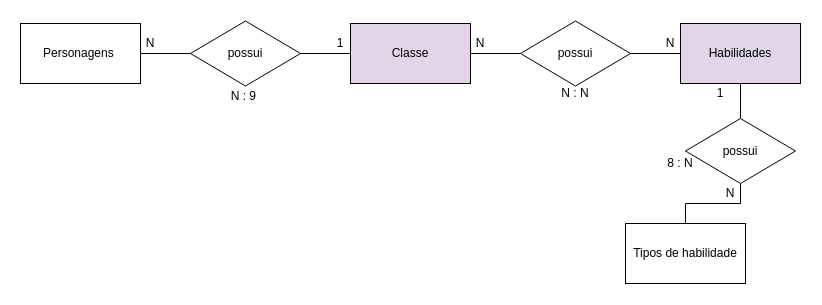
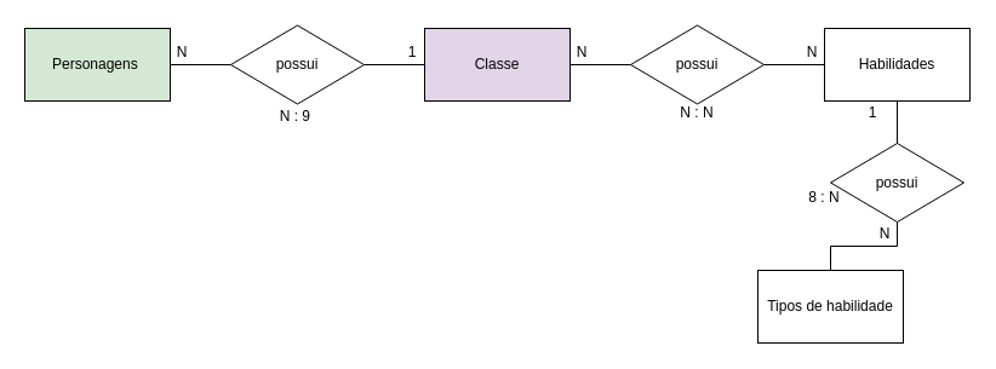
  <mxCell id="0" />
  <mxCell id="1" parent="0" />
  <mxCell id="2" style="edgeStyle=orthogonalEdgeStyle;rounded=0;orthogonalLoop=1;jettySize=auto;html=1;endArrow=none;endFill=0;" parent="1" source="3" target="5" edge="1"><mxGeometry relative="1" as="geometry" /></mxCell>
- <mxCell id="3" value="Personagens&amp;nbsp;" style="rounded=0;whiteSpace=wrap;html=1;" parent="1" vertex="1"><mxGeometry x="20" y="23" width="120" height="60" as="geometry" /></mxCell>
+ <mxCell id="3" value="Personagens&amp;nbsp;" style="rounded=0;whiteSpace=wrap;html=1;fillColor=#d5e8d4;" parent="1" vertex="1"><mxGeometry x="20" y="23" width="120" height="60" as="geometry" /></mxCell>
  <mxCell id="4" style="edgeStyle=orthogonalEdgeStyle;rounded=0;orthogonalLoop=1;jettySize=auto;html=1;entryX=0;entryY=0.5;entryDx=0;entryDy=0;endArrow=none;endFill=0;" parent="1" source="5" target="6" edge="1"><mxGeometry relative="1" as="geometry" /></mxCell>
  <mxCell id="5" value="possui" style="rhombus;whiteSpace=wrap;html=1;" parent="1" vertex="1"><mxGeometry x="190" y="20.5" width="110" height="65" as="geometry" /></mxCell>
  <mxCell id="6" value="Classe" style="rounded=0;whiteSpace=wrap;html=1;fillColor=#e1d5e7;" parent="1" vertex="1"><mxGeometry x="350" y="23" width="120" height="60" as="geometry" /></mxCell>
  <mxCell id="7" style="edgeStyle=orthogonalEdgeStyle;rounded=0;orthogonalLoop=1;jettySize=auto;html=1;endArrow=none;endFill=0;" parent="1" source="8" target="14" edge="1"><mxGeometry relative="1" as="geometry" /></mxCell>
- <mxCell id="8" value="Habilidades" style="rounded=0;whiteSpace=wrap;html=1;fillColor=#e1d5e7;" parent="1" vertex="1"><mxGeometry x="680" y="23" width="120" height="60" as="geometry" /></mxCell>
+ <mxCell id="8" value="Habilidades" style="rounded=0;whiteSpace=wrap;html=1;" parent="1" vertex="1"><mxGeometry x="680" y="23" width="120" height="60" as="geometry" /></mxCell>
  <mxCell id="9" style="edgeStyle=orthogonalEdgeStyle;rounded=0;orthogonalLoop=1;jettySize=auto;html=1;endArrow=none;endFill=0;entryX=1;entryY=0.5;entryDx=0;entryDy=0;" parent="1" source="11" target="6" edge="1"><mxGeometry relative="1" as="geometry"><mxPoint x="480" y="53" as="targetPoint" /></mxGeometry></mxCell>
  <mxCell id="10" style="edgeStyle=orthogonalEdgeStyle;rounded=0;orthogonalLoop=1;jettySize=auto;html=1;endArrow=none;endFill=0;" parent="1" source="11" target="8" edge="1"><mxGeometry relative="1" as="geometry" /></mxCell>
  <mxCell id="11" value="possui" style="rhombus;whiteSpace=wrap;html=1;" parent="1" vertex="1"><mxGeometry x="520" y="20.5" width="110" height="65" as="geometry" /></mxCell>
  <mxCell id="12" value="Tipos de habilidade" style="rounded=0;whiteSpace=wrap;html=1;" parent="1" vertex="1"><mxGeometry x="625" y="223" width="120" height="60" as="geometry" /></mxCell>
  <mxCell id="13" style="edgeStyle=orthogonalEdgeStyle;rounded=0;orthogonalLoop=1;jettySize=auto;html=1;exitX=0.5;exitY=1;exitDx=0;exitDy=0;entryX=0.5;entryY=0;entryDx=0;entryDy=0;endArrow=none;endFill=0;" parent="1" source="14" target="12" edge="1"><mxGeometry relative="1" as="geometry" /></mxCell>
  <mxCell id="14" value="possui" style="rhombus;whiteSpace=wrap;html=1;" parent="1" vertex="1"><mxGeometry x="685" y="118" width="110" height="65" as="geometry" /></mxCell>
  <mxCell id="15" value="1" style="text;html=1;strokeColor=none;fillColor=none;align=center;verticalAlign=middle;whiteSpace=wrap;rounded=0;" parent="1" vertex="1"><mxGeometry x="700" y="83" width="40" height="20" as="geometry" /></mxCell>
  <mxCell id="16" value="N" style="text;html=1;strokeColor=none;fillColor=none;align=center;verticalAlign=middle;whiteSpace=wrap;rounded=0;" parent="1" vertex="1"><mxGeometry x="650" y="33" width="40" height="20" as="geometry" /></mxCell>
  <mxCell id="17" value="N : N" style="text;html=1;strokeColor=none;fillColor=none;align=center;verticalAlign=middle;whiteSpace=wrap;rounded=0;" parent="1" vertex="1"><mxGeometry x="555" y="83" width="40" height="20" as="geometry" /></mxCell>
  <mxCell id="18" value="1" style="text;html=1;strokeColor=none;fillColor=none;align=center;verticalAlign=middle;whiteSpace=wrap;rounded=0;" parent="1" vertex="1"><mxGeometry x="320" y="33" width="40" height="20" as="geometry" /></mxCell>
  <mxCell id="19" value="N : 9&amp;nbsp;" style="text;html=1;strokeColor=none;fillColor=none;align=center;verticalAlign=middle;whiteSpace=wrap;rounded=0;" parent="1" vertex="1"><mxGeometry x="225" y="85.5" width="40" height="20" as="geometry" /></mxCell>
  <mxCell id="20" value="N" style="text;html=1;strokeColor=none;fillColor=none;align=center;verticalAlign=middle;whiteSpace=wrap;rounded=0;" parent="1" vertex="1"><mxGeometry x="460" y="33" width="40" height="20" as="geometry" /></mxCell>
  <mxCell id="21" value="N" style="text;html=1;strokeColor=none;fillColor=none;align=center;verticalAlign=middle;whiteSpace=wrap;rounded=0;" parent="1" vertex="1"><mxGeometry x="710" y="183" width="40" height="20" as="geometry" /></mxCell>
  <mxCell id="22" value="8 : N" style="text;html=1;strokeColor=none;fillColor=none;align=center;verticalAlign=middle;whiteSpace=wrap;rounded=0;" parent="1" vertex="1"><mxGeometry x="660" y="153" width="40" height="20" as="geometry" /></mxCell>
  <mxCell id="23" value="N" style="text;html=1;strokeColor=none;fillColor=none;align=center;verticalAlign=middle;whiteSpace=wrap;rounded=0;" parent="1" vertex="1"><mxGeometry x="130" y="33" width="40" height="20" as="geometry" /></mxCell>
